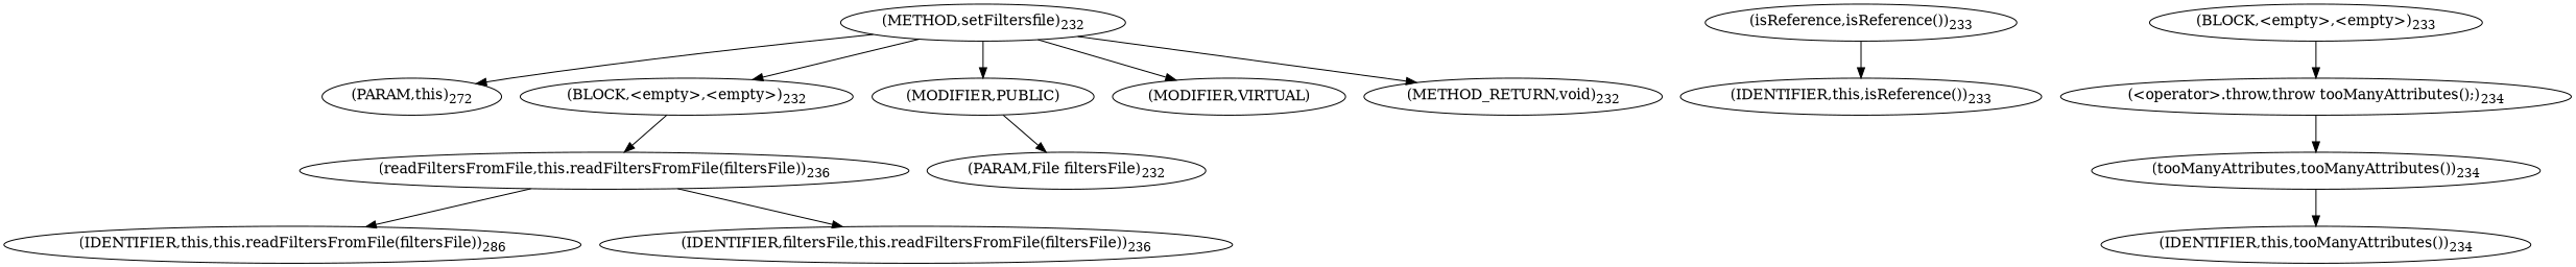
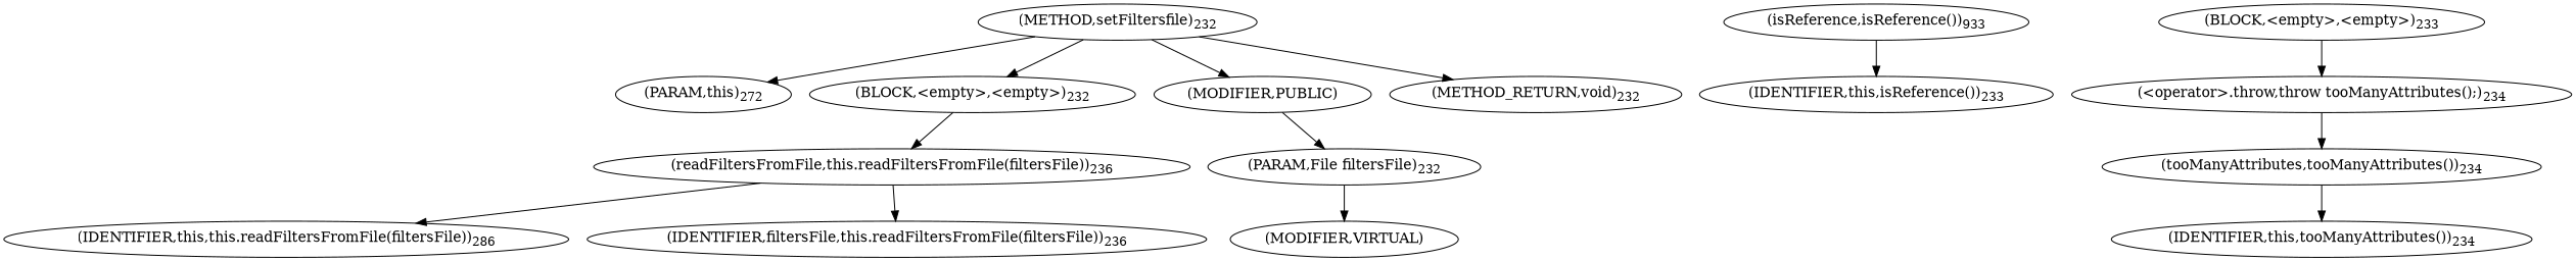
  digraph {
    n1 [label=<(METHOD,setFiltersfile)<SUB>232</SUB>>]
    n2 [label=<(PARAM,this)<SUB>272</SUB>>]
    n3 [label=<(BLOCK,&lt;empty&gt;,&lt;empty&gt;)<SUB>232</SUB>>]
    n4 [label=<(MODIFIER,PUBLIC)>]
    n5 [label=<(MODIFIER,VIRTUAL)>]
    n6 [label=<(METHOD_RETURN,void)<SUB>232</SUB>>]
    n7 [label=<(PARAM,File filtersFile)<SUB>232</SUB>>]
    n8 [label=<(readFiltersFromFile,this.readFiltersFromFile(filtersFile))<SUB>236</SUB>>]
    n9 [label=<(IDENTIFIER,this,this.readFiltersFromFile(filtersFile))<SUB>286</SUB>>]
    n10 [label=<(IDENTIFIER,filtersFile,this.readFiltersFromFile(filtersFile))<SUB>236</SUB>>]
-   n11 [label=<(isReference,isReference())<SUB>233</SUB>>]
+   n11 [label=<(isReference,isReference())<SUB>933</SUB>>]
    n12 [label=<(IDENTIFIER,this,isReference())<SUB>233</SUB>>]
    n13 [label=<(BLOCK,&lt;empty&gt;,&lt;empty&gt;)<SUB>233</SUB>>]
    n14 [label=<(&lt;operator&gt;.throw,throw tooManyAttributes();)<SUB>234</SUB>>]
    n15 [label=<(tooManyAttributes,tooManyAttributes())<SUB>234</SUB>>]
    n16 [label=<(IDENTIFIER,this,tooManyAttributes())<SUB>234</SUB>>]
    n1 -> n2
    n1 -> n3
    n1 -> n4
-   n1 -> n5
+   n7 -> n5
    n1 -> n6
    n3 -> n8
    n4 -> n7
    n8 -> n9
    n8 -> n10
    n11 -> n12
    n13 -> n14
    n14 -> n15
    n15 -> n16
  }
